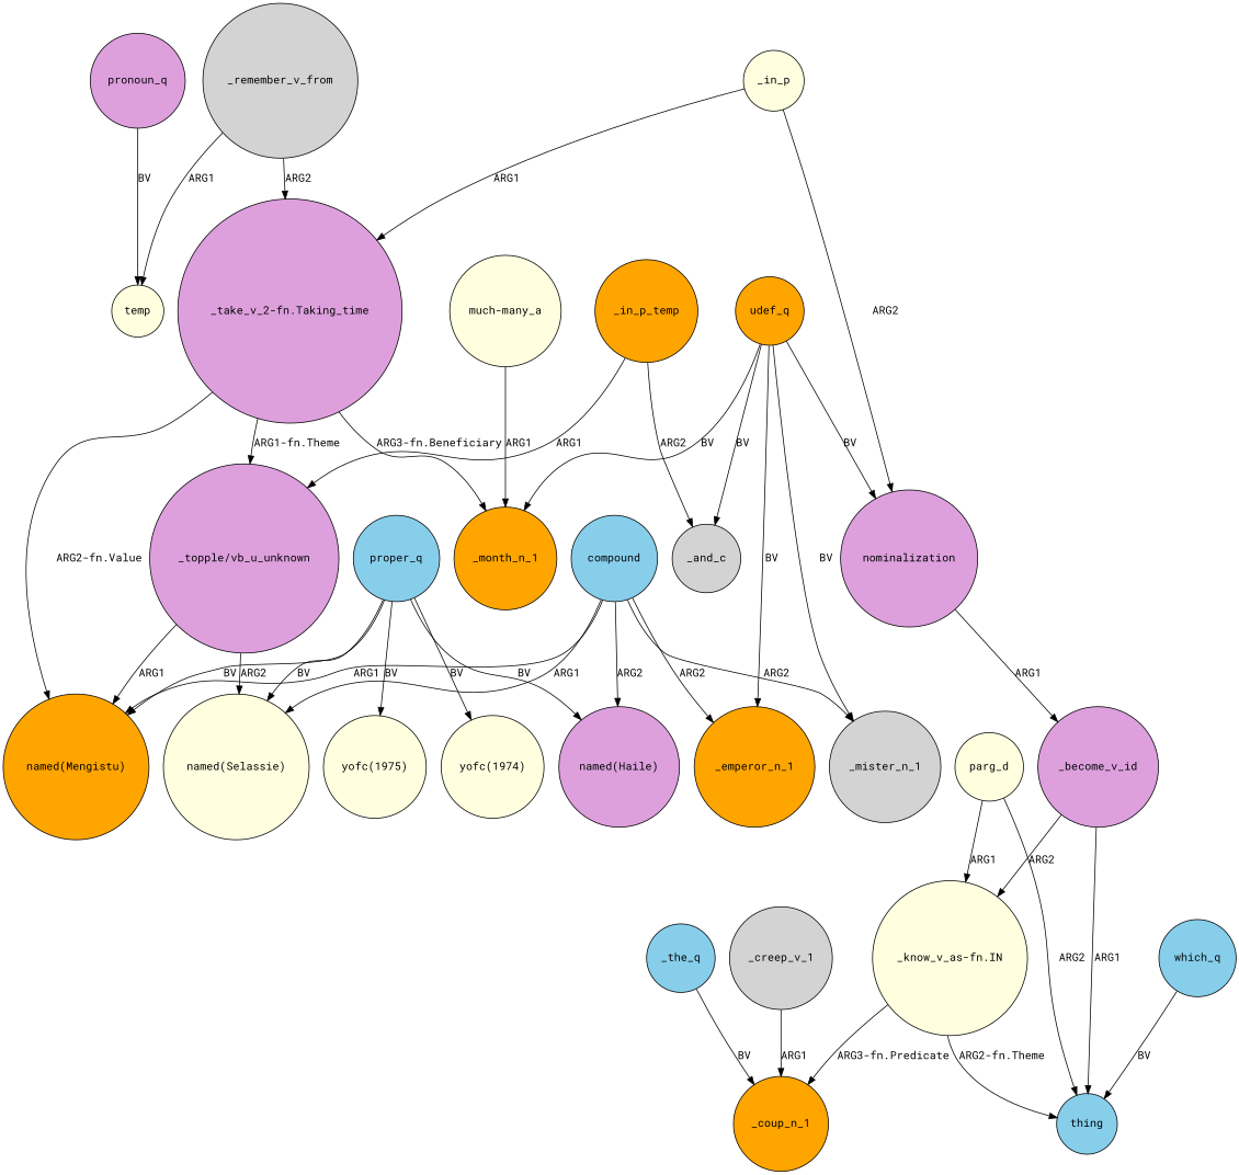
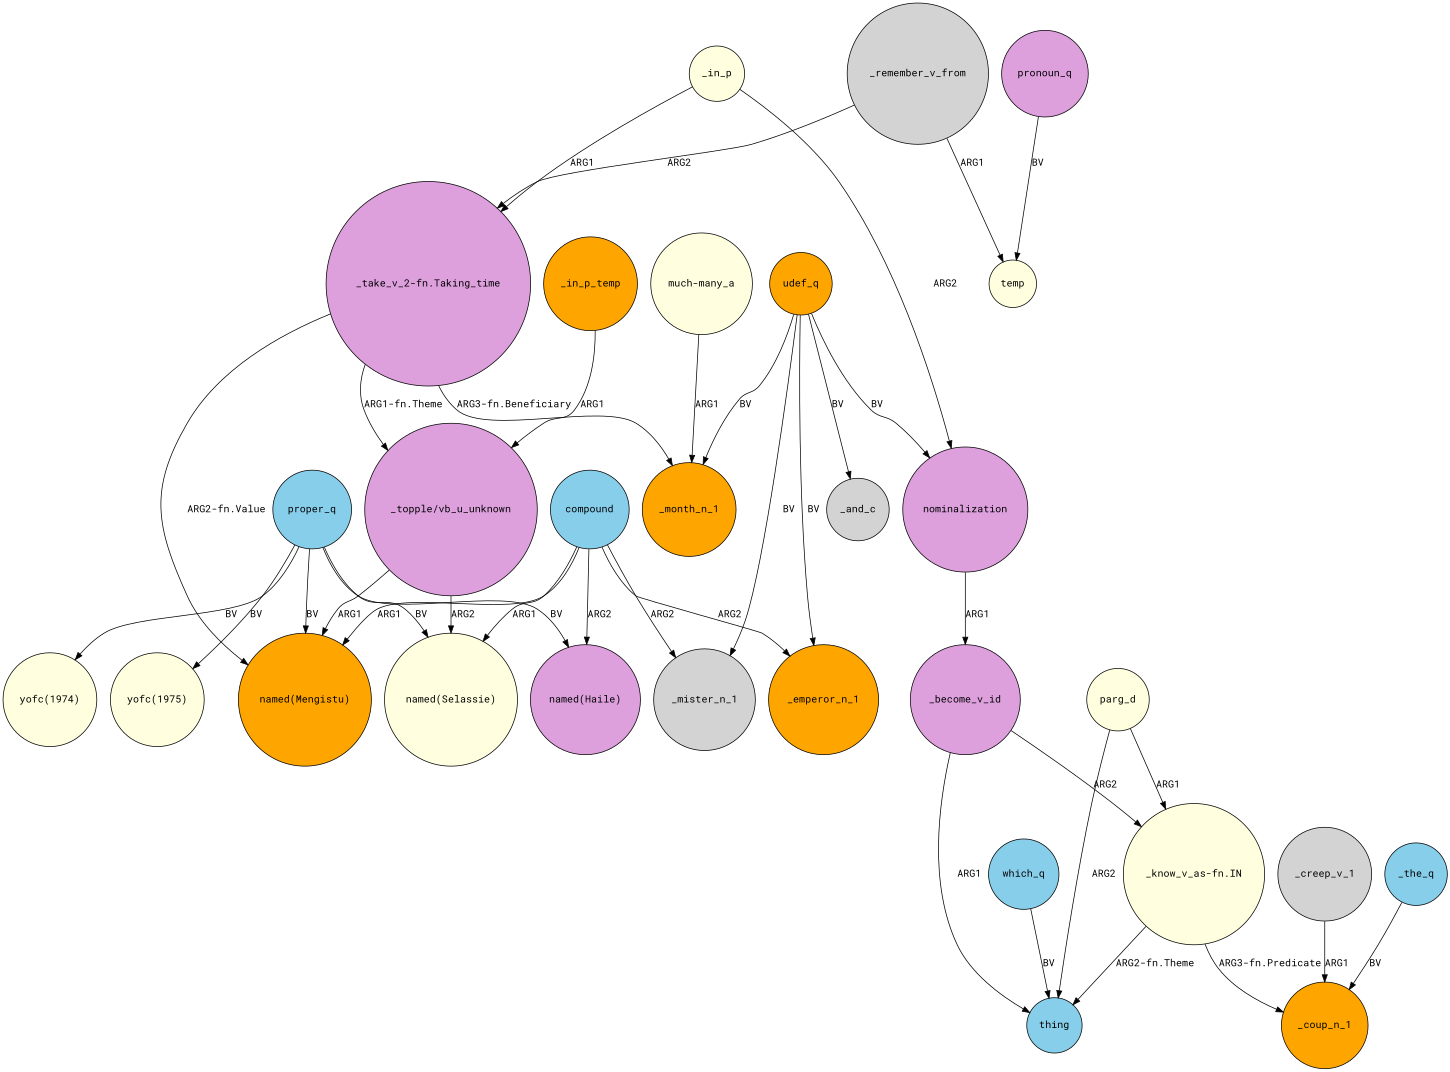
  digraph {
    fontname="Roboto Mono"
    node [fillcolor=lightyellow fontname="Roboto Mono" shape=circle style=filled]
    edge [fontname="Roboto Mono"]
    _remember_v_from [fillcolor=lightgrey]
    "_take_v_2-fn.Taking_time" [fillcolor=plum]
    n3 [label=temp]
    "named(Mengistu)" [fillcolor=orange]
    "_topple/vb_u_unknown" [fillcolor=plum]
    _month_n_1 [fillcolor=orange]
    "named(Selassie)"
    thing [fillcolor=skyblue]
    "_know_v_as-fn.IN"
    _coup_n_1 [fillcolor=orange]
    _creep_v_1 [fillcolor=lightgrey]
    parg_d
    _the_q [fillcolor=skyblue]
    proper_q [fillcolor=skyblue]
    "yofc(1975)"
    "named(Haile)" [fillcolor=plum]
    "yofc(1974)"
    compound [fillcolor=skyblue]
    _mister_n_1 [fillcolor=lightgrey]
    _emperor_n_1 [fillcolor=orange]
    udef_q [fillcolor=orange]
    nominalization [fillcolor=plum]
    _and_c [fillcolor=lightgrey]
    _become_v_id [fillcolor=plum]
    _in_p_temp [fillcolor=orange]
    "much-many_a"
    _in_p
    pronoun_q [fillcolor=plum]
    which_q [fillcolor=skyblue]
    _remember_v_from -> "_take_v_2-fn.Taking_time" [label=ARG2]
    _remember_v_from -> n3 [label=ARG1]
    "_take_v_2-fn.Taking_time" -> "named(Mengistu)" [label="ARG2-fn.Value"]
    "_take_v_2-fn.Taking_time" -> "_topple/vb_u_unknown" [label="ARG1-fn.Theme"]
    "_take_v_2-fn.Taking_time" -> _month_n_1 [label="ARG3-fn.Beneficiary"]
    "_topple/vb_u_unknown" -> "named(Mengistu)" [label=ARG1]
    "_topple/vb_u_unknown" -> "named(Selassie)" [label=ARG2]
    "_know_v_as-fn.IN" -> thing [label="ARG2-fn.Theme"]
    "_know_v_as-fn.IN" -> _coup_n_1 [label="ARG3-fn.Predicate"]
    _creep_v_1 -> _coup_n_1 [label=ARG1]
    parg_d -> thing [label=ARG2]
    parg_d -> "_know_v_as-fn.IN" [label=ARG1]
    _the_q -> _coup_n_1 [label=BV]
    proper_q -> "named(Mengistu)" [label=BV]
    proper_q -> "named(Selassie)" [label=BV]
    proper_q -> "yofc(1975)" [label=BV]
    proper_q -> "named(Haile)" [label=BV]
    proper_q -> "yofc(1974)" [label=BV]
    compound -> "named(Mengistu)" [label=ARG1]
    compound -> "named(Selassie)" [label=ARG1]
    compound -> "named(Haile)" [label=ARG2]
    compound -> _mister_n_1 [label=ARG2]
    compound -> _emperor_n_1 [label=ARG2]
    udef_q -> _month_n_1 [label=BV]
    udef_q -> _mister_n_1 [label=BV]
    udef_q -> _emperor_n_1 [label=BV]
    udef_q -> nominalization [label=BV]
    udef_q -> _and_c [label=BV]
    nominalization -> _become_v_id [label=ARG1]
    _become_v_id -> thing [label=ARG1]
    _become_v_id -> "_know_v_as-fn.IN" [label=ARG2]
    _in_p_temp -> "_topple/vb_u_unknown" [label=ARG1]
-   _in_p_temp -> _and_c [label=ARG2]
    "much-many_a" -> _month_n_1 [label=ARG1]
    _in_p -> "_take_v_2-fn.Taking_time" [label=ARG1]
    _in_p -> nominalization [label=ARG2]
    pronoun_q -> n3 [label=BV]
    which_q -> thing [label=BV]
  }
